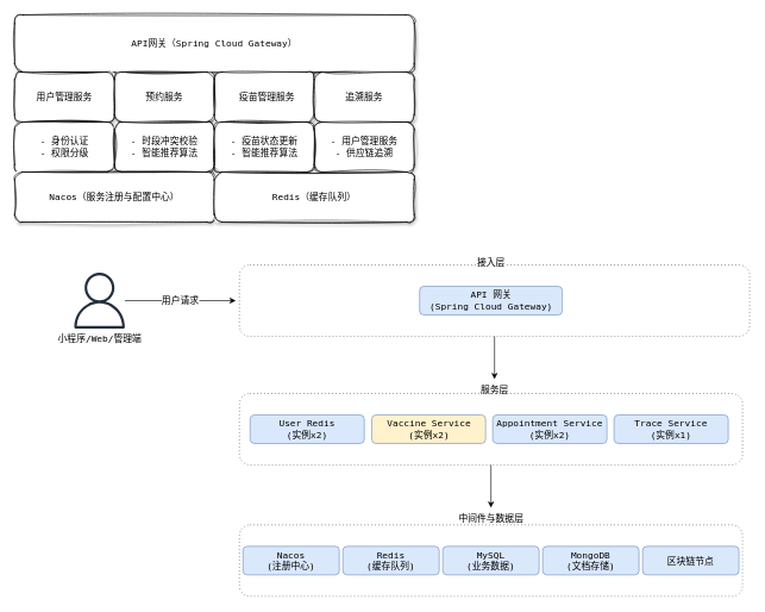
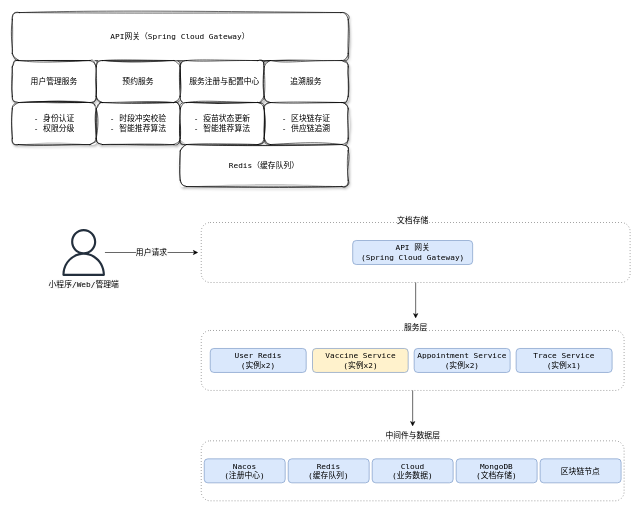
  <mxCell id="0" />
  <mxCell id="1" parent="0" />
  <mxCell id="2" value="&lt;span style=&quot;font-family: &amp;quot;Cascadia Code&amp;quot;, &amp;quot;Fira Code&amp;quot;, Consolas, monospace; font-size: 13px; text-align: start; white-space: pre;&quot;&gt;API网关（Spring Cloud Gateway）&lt;/span&gt;" style="rounded=1;whiteSpace=wrap;html=1;labelBackgroundColor=none;fontColor=default;textShadow=0;glass=0;shadow=1;sketch=1;curveFitting=1;jiggle=2;" parent="1" vertex="1"><mxGeometry x="20" y="20" width="560" height="80" as="geometry" /></mxCell>
  <mxCell id="3" value="&lt;span style=&quot;font-family: &amp;quot;Cascadia Code&amp;quot;, &amp;quot;Fira Code&amp;quot;, Consolas, monospace; font-size: 13px; text-align: start; white-space: pre;&quot;&gt;用户管理服务&lt;/span&gt;" style="rounded=1;whiteSpace=wrap;html=1;labelBackgroundColor=none;fontColor=default;textShadow=0;glass=0;shadow=1;sketch=1;curveFitting=1;jiggle=2;" parent="1" vertex="1"><mxGeometry x="20" y="100" width="140" height="70" as="geometry" /></mxCell>
  <mxCell id="4" value="&lt;span style=&quot;font-family: &amp;quot;Cascadia Code&amp;quot;, &amp;quot;Fira Code&amp;quot;, Consolas, monospace; font-size: 13px; text-align: start; white-space: pre;&quot;&gt;预约服务&lt;/span&gt;" style="rounded=1;whiteSpace=wrap;html=1;labelBackgroundColor=none;fontColor=default;textShadow=0;glass=0;shadow=1;sketch=1;curveFitting=1;jiggle=2;" parent="1" vertex="1"><mxGeometry x="160" y="100" width="140" height="70" as="geometry" /></mxCell>
- <mxCell id="5" value="&lt;span style=&quot;font-family: &amp;quot;Cascadia Code&amp;quot;, &amp;quot;Fira Code&amp;quot;, Consolas, monospace; font-size: 13px; text-align: start; white-space: pre;&quot;&gt; 疫苗管理服务&lt;/span&gt;" style="rounded=1;whiteSpace=wrap;html=1;labelBackgroundColor=none;fontColor=default;textShadow=0;glass=0;shadow=1;sketch=1;curveFitting=1;jiggle=2;" parent="1" vertex="1"><mxGeometry x="300" y="100" width="140" height="70" as="geometry" /></mxCell>
+ <mxCell id="5" value="&lt;span style=&quot;font-family: &amp;quot;Cascadia Code&amp;quot;, &amp;quot;Fira Code&amp;quot;, Consolas, monospace; font-size: 13px; text-align: start; white-space: pre;&quot;&gt; 服务注册与配置中心&lt;/span&gt;" style="rounded=1;whiteSpace=wrap;html=1;labelBackgroundColor=none;fontColor=default;textShadow=0;glass=0;shadow=1;sketch=1;curveFitting=1;jiggle=2;" parent="1" vertex="1"><mxGeometry x="300" y="100" width="140" height="70" as="geometry" /></mxCell>
  <mxCell id="6" value="&lt;span style=&quot;font-family: &amp;quot;Cascadia Code&amp;quot;, &amp;quot;Fira Code&amp;quot;, Consolas, monospace; font-size: 13px; text-align: start; white-space: pre;&quot;&gt;追溯服务&lt;/span&gt;" style="rounded=1;whiteSpace=wrap;html=1;labelBackgroundColor=none;fontColor=default;textShadow=0;glass=0;shadow=1;sketch=1;curveFitting=1;jiggle=2;" parent="1" vertex="1"><mxGeometry x="440" y="100" width="140" height="70" as="geometry" /></mxCell>
  <mxCell id="7" value="&lt;span style=&quot;font-family: &amp;quot;Cascadia Code&amp;quot;, &amp;quot;Fira Code&amp;quot;, Consolas, monospace; font-size: 13px; text-align: start; white-space: pre;&quot;&gt;- 身份认证&lt;br&gt;- 权限分级&lt;br&gt;&lt;/span&gt;" style="rounded=1;whiteSpace=wrap;html=1;labelBackgroundColor=none;fontColor=default;textShadow=0;glass=0;shadow=1;sketch=1;curveFitting=1;jiggle=2;" parent="1" vertex="1"><mxGeometry x="20" y="170" width="140" height="70" as="geometry" /></mxCell>
  <mxCell id="8" value="&lt;span style=&quot;font-family: &amp;quot;Cascadia Code&amp;quot;, &amp;quot;Fira Code&amp;quot;, Consolas, monospace; font-size: 13px; text-align: start; white-space: pre;&quot;&gt;- 时段冲突校验&lt;br&gt;- 智能推荐算法&lt;br&gt;&lt;/span&gt;" style="rounded=1;whiteSpace=wrap;html=1;labelBackgroundColor=none;fontColor=default;textShadow=0;glass=0;shadow=1;sketch=1;curveFitting=1;jiggle=2;" parent="1" vertex="1"><mxGeometry x="160" y="170" width="140" height="70" as="geometry" /></mxCell>
  <mxCell id="9" value="&lt;span style=&quot;font-family: &amp;quot;Cascadia Code&amp;quot;, &amp;quot;Fira Code&amp;quot;, Consolas, monospace; font-size: 13px; text-align: start; white-space: pre;&quot;&gt;- 疫苗状态更新&lt;br&gt;- 智能推荐算法&lt;/span&gt;" style="rounded=1;whiteSpace=wrap;html=1;labelBackgroundColor=none;fontColor=default;textShadow=0;glass=0;shadow=1;sketch=1;curveFitting=1;jiggle=2;" parent="1" vertex="1"><mxGeometry x="300" y="170" width="140" height="70" as="geometry" /></mxCell>
- <mxCell id="10" value="&lt;span style=&quot;font-family: &amp;quot;Cascadia Code&amp;quot;, &amp;quot;Fira Code&amp;quot;, Consolas, monospace; font-size: 13px; text-align: start; white-space: pre;&quot;&gt;- 用户管理服务&lt;br&gt;- 供应链追溯&lt;br&gt;&lt;/span&gt;" style="rounded=1;whiteSpace=wrap;html=1;labelBackgroundColor=none;fontColor=default;textShadow=0;glass=0;shadow=1;sketch=1;curveFitting=1;jiggle=2;" parent="1" vertex="1"><mxGeometry x="440" y="170" width="140" height="70" as="geometry" /></mxCell>
- <mxCell id="11" value="&lt;span style=&quot;font-family: &amp;quot;Cascadia Code&amp;quot;, &amp;quot;Fira Code&amp;quot;, Consolas, monospace; font-size: 13px; text-align: start; white-space: pre;&quot;&gt;Nacos（服务注册与配置中心）&lt;/span&gt;" style="rounded=1;whiteSpace=wrap;html=1;labelBackgroundColor=none;fontColor=default;textShadow=0;glass=0;shadow=1;sketch=1;curveFitting=1;jiggle=2;" parent="1" vertex="1"><mxGeometry x="20" y="240" width="280" height="70" as="geometry" /></mxCell>
+ <mxCell id="10" value="&lt;span style=&quot;font-family: &amp;quot;Cascadia Code&amp;quot;, &amp;quot;Fira Code&amp;quot;, Consolas, monospace; font-size: 13px; text-align: start; white-space: pre;&quot;&gt;- 区块链存证&lt;br&gt;- 供应链追溯&lt;br&gt;&lt;/span&gt;" style="rounded=1;whiteSpace=wrap;html=1;labelBackgroundColor=none;fontColor=default;textShadow=0;glass=0;shadow=1;sketch=1;curveFitting=1;jiggle=2;" parent="1" vertex="1"><mxGeometry x="440" y="170" width="140" height="70" as="geometry" /></mxCell>
  <mxCell id="12" value="&lt;span style=&quot;font-family: &amp;quot;Cascadia Code&amp;quot;, &amp;quot;Fira Code&amp;quot;, Consolas, monospace; font-size: 13px; text-align: start; white-space: pre;&quot;&gt;Redis（缓存队列）&lt;/span&gt;" style="rounded=1;whiteSpace=wrap;html=1;labelBackgroundColor=none;fontColor=default;textShadow=0;glass=0;shadow=1;sketch=1;curveFitting=1;jiggle=2;" parent="1" vertex="1"><mxGeometry x="300" y="240" width="280" height="70" as="geometry" /></mxCell>
  <mxCell id="13" value="" style="edgeStyle=orthogonalEdgeStyle;rounded=0;orthogonalLoop=1;jettySize=auto;html=1;" edge="1" parent="1" source="14" target="32"><mxGeometry relative="1" as="geometry" /></mxCell>
  <mxCell id="14" value="" style="rounded=1;whiteSpace=wrap;html=1;dashed=1;dashPattern=1 4;fillColor=none;" vertex="1" parent="1"><mxGeometry x="335" y="370" width="715" height="100" as="geometry" /></mxCell>
  <mxCell id="15" value="&lt;span style=&quot;font-family: &amp;quot;Cascadia Code&amp;quot;, &amp;quot;Fira Code&amp;quot;, Consolas, monospace; font-size: 13px; text-align: start; white-space: pre;&quot;&gt;API 网关&lt;br&gt;&lt;/span&gt;&lt;span style=&quot;font-family: &amp;quot;Cascadia Code&amp;quot;, &amp;quot;Fira Code&amp;quot;, Consolas, monospace; font-size: 13px; text-align: start; white-space: pre;&quot;&gt;(Spring Cloud Gateway)&lt;/span&gt;&lt;span style=&quot;font-family: &amp;quot;Cascadia Code&amp;quot;, &amp;quot;Fira Code&amp;quot;, Consolas, monospace; font-size: 13px; text-align: start; white-space: pre;&quot;&gt;&lt;/span&gt;" style="rounded=1;whiteSpace=wrap;html=1;fillColor=#dae8fc;strokeColor=#6c8ebf;fontColor=default;labelBackgroundColor=none;" vertex="1" parent="1"><mxGeometry x="587.5" y="400" width="200" height="40" as="geometry" /></mxCell>
  <mxCell id="16" style="edgeStyle=orthogonalEdgeStyle;rounded=0;orthogonalLoop=1;jettySize=auto;html=1;" edge="1" parent="1" source="18"><mxGeometry relative="1" as="geometry"><mxPoint x="330" y="420" as="targetPoint" /></mxGeometry></mxCell>
  <mxCell id="17" value="&lt;span style=&quot;font-family: &amp;quot;Cascadia Code&amp;quot;, &amp;quot;Fira Code&amp;quot;, Consolas, monospace; font-size: 13px; text-align: start; white-space-collapse: preserve; background-color: rgb(250, 250, 250);&quot;&gt;用户请求&lt;/span&gt;" style="edgeLabel;html=1;align=center;verticalAlign=middle;resizable=0;points=[];" vertex="1" connectable="0" parent="16"><mxGeometry x="-0.019" y="1" relative="1" as="geometry"><mxPoint as="offset" /></mxGeometry></mxCell>
  <mxCell id="18" value="&lt;span style=&quot;color: rgb(0, 0, 0); font-family: &amp;quot;Cascadia Code&amp;quot;, &amp;quot;Fira Code&amp;quot;, Consolas, monospace; font-size: 13px; text-align: start; white-space-collapse: preserve; background-color: rgb(250, 250, 250);&quot;&gt;小程序/Web/管理端&lt;/span&gt;" style="sketch=0;outlineConnect=0;fontColor=#232F3E;gradientColor=none;fillColor=#232F3D;strokeColor=none;dashed=0;verticalLabelPosition=bottom;verticalAlign=top;align=center;html=1;fontSize=12;fontStyle=0;aspect=fixed;pointerEvents=1;shape=mxgraph.aws4.user;" vertex="1" parent="1"><mxGeometry x="100" y="381" width="78" height="78" as="geometry" /></mxCell>
  <mxCell id="19" value="" style="edgeStyle=orthogonalEdgeStyle;rounded=0;orthogonalLoop=1;jettySize=auto;html=1;" edge="1" parent="1" source="20" target="33"><mxGeometry relative="1" as="geometry" /></mxCell>
  <mxCell id="20" value="" style="rounded=1;whiteSpace=wrap;html=1;dashed=1;dashPattern=1 4;fillColor=none;labelBackgroundColor=none;" vertex="1" parent="1"><mxGeometry x="335" y="550" width="705" height="100" as="geometry" /></mxCell>
  <mxCell id="21" value="&lt;span style=&quot;font-family: &amp;quot;Cascadia Code&amp;quot;, &amp;quot;Fira Code&amp;quot;, Consolas, monospace; font-size: 13px; text-align: start; white-space: pre;&quot;&gt;User &lt;/span&gt;&lt;span style=&quot;font-family: &amp;quot;Cascadia Code&amp;quot;, &amp;quot;Fira Code&amp;quot;, Consolas, monospace; font-size: 13px; text-align: start; white-space: pre;&quot;&gt;Redis&lt;br&gt;(实例x2)&lt;br&gt;&lt;/span&gt;" style="rounded=1;whiteSpace=wrap;html=1;fillColor=#dae8fc;strokeColor=#6c8ebf;fontColor=default;labelBackgroundColor=none;" vertex="1" parent="1"><mxGeometry x="350" y="580" width="160" height="40" as="geometry" /></mxCell>
  <mxCell id="22" value="&lt;span style=&quot;font-family: &amp;quot;Cascadia Code&amp;quot;, &amp;quot;Fira Code&amp;quot;, Consolas, monospace; font-size: 13px; text-align: start; white-space: pre;&quot;&gt;Vaccine &lt;/span&gt;&lt;span style=&quot;font-family: &amp;quot;Cascadia Code&amp;quot;, &amp;quot;Fira Code&amp;quot;, Consolas, monospace; font-size: 13px; text-align: start; white-space: pre;&quot;&gt;Service&lt;br&gt;(实例x2)&lt;br&gt;&lt;/span&gt;" style="rounded=1;whiteSpace=wrap;html=1;fillColor=#fff2cc;strokeColor=#6c8ebf;fontColor=default;labelBackgroundColor=none;" vertex="1" parent="1"><mxGeometry x="520.5" y="580" width="159.5" height="40" as="geometry" /></mxCell>
  <mxCell id="23" value="&lt;span style=&quot;font-family: &amp;quot;Cascadia Code&amp;quot;, &amp;quot;Fira Code&amp;quot;, Consolas, monospace; font-size: 13px; text-align: start; white-space: pre;&quot;&gt;Appointment &lt;/span&gt;&lt;span style=&quot;font-family: &amp;quot;Cascadia Code&amp;quot;, &amp;quot;Fira Code&amp;quot;, Consolas, monospace; font-size: 13px; text-align: start; white-space: pre;&quot;&gt;Service&lt;br&gt;(实例x2)&lt;br&gt;&lt;/span&gt;" style="rounded=1;whiteSpace=wrap;html=1;fillColor=#dae8fc;strokeColor=#6c8ebf;fontColor=default;labelBackgroundColor=none;" vertex="1" parent="1"><mxGeometry x="690" y="580" width="160" height="40" as="geometry" /></mxCell>
  <mxCell id="24" value="&lt;span style=&quot;font-family: &amp;quot;Cascadia Code&amp;quot;, &amp;quot;Fira Code&amp;quot;, Consolas, monospace; font-size: 13px; text-align: start; white-space: pre;&quot;&gt;Trace &lt;/span&gt;&lt;span style=&quot;font-family: &amp;quot;Cascadia Code&amp;quot;, &amp;quot;Fira Code&amp;quot;, Consolas, monospace; font-size: 13px; text-align: start; white-space: pre;&quot;&gt;Service&lt;br&gt;(实例x1)&lt;br&gt;&lt;/span&gt;" style="rounded=1;whiteSpace=wrap;html=1;fillColor=#dae8fc;strokeColor=#6c8ebf;fontColor=default;labelBackgroundColor=none;" vertex="1" parent="1"><mxGeometry x="860" y="580" width="160" height="40" as="geometry" /></mxCell>
  <mxCell id="25" value="" style="rounded=1;whiteSpace=wrap;html=1;dashed=1;dashPattern=1 4;fillColor=none;labelBackgroundColor=none;fontColor=default;" vertex="1" parent="1"><mxGeometry x="335" y="734" width="705" height="100" as="geometry" /></mxCell>
  <mxCell id="26" value="&lt;span style=&quot;font-family: &amp;quot;Cascadia Code&amp;quot;, &amp;quot;Fira Code&amp;quot;, Consolas, monospace; font-size: 13px; text-align: start; white-space: pre;&quot;&gt;Nacos&lt;br&gt;(注册中心)&lt;br&gt;&lt;/span&gt;&lt;span style=&quot;font-family: &amp;quot;Cascadia Code&amp;quot;, &amp;quot;Fira Code&amp;quot;, Consolas, monospace; font-size: 13px; text-align: start; white-space: pre;&quot;&gt;&lt;/span&gt;" style="rounded=1;whiteSpace=wrap;html=1;fillColor=#dae8fc;strokeColor=#6c8ebf;fontColor=default;labelBackgroundColor=none;" vertex="1" parent="1"><mxGeometry x="340" y="764" width="135" height="40" as="geometry" /></mxCell>
  <mxCell id="27" value="&lt;span style=&quot;font-family: &amp;quot;Cascadia Code&amp;quot;, &amp;quot;Fira Code&amp;quot;, Consolas, monospace; font-size: 13px; text-align: start; white-space: pre;&quot;&gt;Redis&lt;br&gt;(缓存队列)&lt;br&gt;&lt;/span&gt;" style="rounded=1;whiteSpace=wrap;html=1;fillColor=#dae8fc;strokeColor=#6c8ebf;fontColor=default;labelBackgroundColor=none;" vertex="1" parent="1"><mxGeometry x="480" y="764" width="135" height="40" as="geometry" /></mxCell>
- <mxCell id="28" value="&lt;span style=&quot;font-family: &amp;quot;Cascadia Code&amp;quot;, &amp;quot;Fira Code&amp;quot;, Consolas, monospace; font-size: 13px; text-align: start; white-space: pre;&quot;&gt;MySQL&lt;br&gt;(业务数据)&lt;br&gt;&lt;/span&gt;" style="rounded=1;whiteSpace=wrap;html=1;fillColor=#dae8fc;strokeColor=#6c8ebf;fontColor=default;labelBackgroundColor=none;" vertex="1" parent="1"><mxGeometry x="620" y="764" width="135" height="40" as="geometry" /></mxCell>
+ <mxCell id="28" value="&lt;span style=&quot;font-family: &amp;quot;Cascadia Code&amp;quot;, &amp;quot;Fira Code&amp;quot;, Consolas, monospace; font-size: 13px; text-align: start; white-space: pre;&quot;&gt;Cloud&lt;br&gt;(业务数据)&lt;br&gt;&lt;/span&gt;" style="rounded=1;whiteSpace=wrap;html=1;fillColor=#dae8fc;strokeColor=#6c8ebf;fontColor=default;labelBackgroundColor=none;" vertex="1" parent="1"><mxGeometry x="620" y="764" width="135" height="40" as="geometry" /></mxCell>
  <mxCell id="29" value="&lt;span style=&quot;font-family: &amp;quot;Cascadia Code&amp;quot;, &amp;quot;Fira Code&amp;quot;, Consolas, monospace; font-size: 13px; text-align: start; white-space: pre;&quot;&gt;MongoDB&lt;br&gt;(文档存储)&lt;br&gt;&lt;/span&gt;" style="rounded=1;whiteSpace=wrap;html=1;fillColor=#dae8fc;strokeColor=#6c8ebf;fontColor=default;labelBackgroundColor=none;" vertex="1" parent="1"><mxGeometry x="760" y="764" width="135" height="40" as="geometry" /></mxCell>
  <mxCell id="30" value="&lt;span style=&quot;font-family: &amp;quot;Cascadia Code&amp;quot;, &amp;quot;Fira Code&amp;quot;, Consolas, monospace; font-size: 13px; text-align: start; white-space: pre;&quot;&gt;区块链节点&lt;br&gt;&lt;/span&gt;&lt;span style=&quot;font-family: &amp;quot;Cascadia Code&amp;quot;, &amp;quot;Fira Code&amp;quot;, Consolas, monospace; font-size: 13px; text-align: start; white-space: pre;&quot;&gt;&lt;/span&gt;" style="rounded=1;whiteSpace=wrap;html=1;fillColor=#dae8fc;strokeColor=#6c8ebf;fontColor=default;labelBackgroundColor=none;" vertex="1" parent="1"><mxGeometry x="900" y="764" width="135" height="40" as="geometry" /></mxCell>
- <mxCell id="31" value="&lt;span style=&quot;font-family: &amp;quot;Cascadia Code&amp;quot;, &amp;quot;Fira Code&amp;quot;, Consolas, monospace; font-size: 13px; text-align: start; white-space: pre; background-color: rgb(250, 250, 250);&quot;&gt;接入层&lt;/span&gt;" style="text;html=1;align=center;verticalAlign=middle;whiteSpace=wrap;rounded=0;" vertex="1" parent="1"><mxGeometry x="657.5" y="351" width="60" height="30" as="geometry" /></mxCell>
+ <mxCell id="31" value="&lt;span style=&quot;font-family: &amp;quot;Cascadia Code&amp;quot;, &amp;quot;Fira Code&amp;quot;, Consolas, monospace; font-size: 13px; text-align: start; white-space: pre; background-color: rgb(250, 250, 250);&quot;&gt;文档存储&lt;/span&gt;" style="text;html=1;align=center;verticalAlign=middle;whiteSpace=wrap;rounded=0;" vertex="1" parent="1"><mxGeometry x="657.5" y="351" width="60" height="30" as="geometry" /></mxCell>
  <mxCell id="32" value="&lt;span style=&quot;font-family: &amp;quot;Cascadia Code&amp;quot;, &amp;quot;Fira Code&amp;quot;, Consolas, monospace; font-size: 13px; text-align: start; white-space: pre; background-color: rgb(250, 250, 250);&quot;&gt;服务层&lt;/span&gt;" style="text;html=1;align=center;verticalAlign=middle;whiteSpace=wrap;rounded=0;" vertex="1" parent="1"><mxGeometry x="662.5" y="530" width="60" height="30" as="geometry" /></mxCell>
  <mxCell id="33" value="&lt;span style=&quot;font-family: &amp;quot;Cascadia Code&amp;quot;, &amp;quot;Fira Code&amp;quot;, Consolas, monospace; font-size: 13px; text-align: start; white-space: pre; background-color: rgb(250, 250, 250);&quot;&gt;中间件与数据层&lt;/span&gt;" style="text;html=1;align=center;verticalAlign=middle;whiteSpace=wrap;rounded=0;" vertex="1" parent="1"><mxGeometry x="657.5" y="710" width="60" height="30" as="geometry" /></mxCell>
